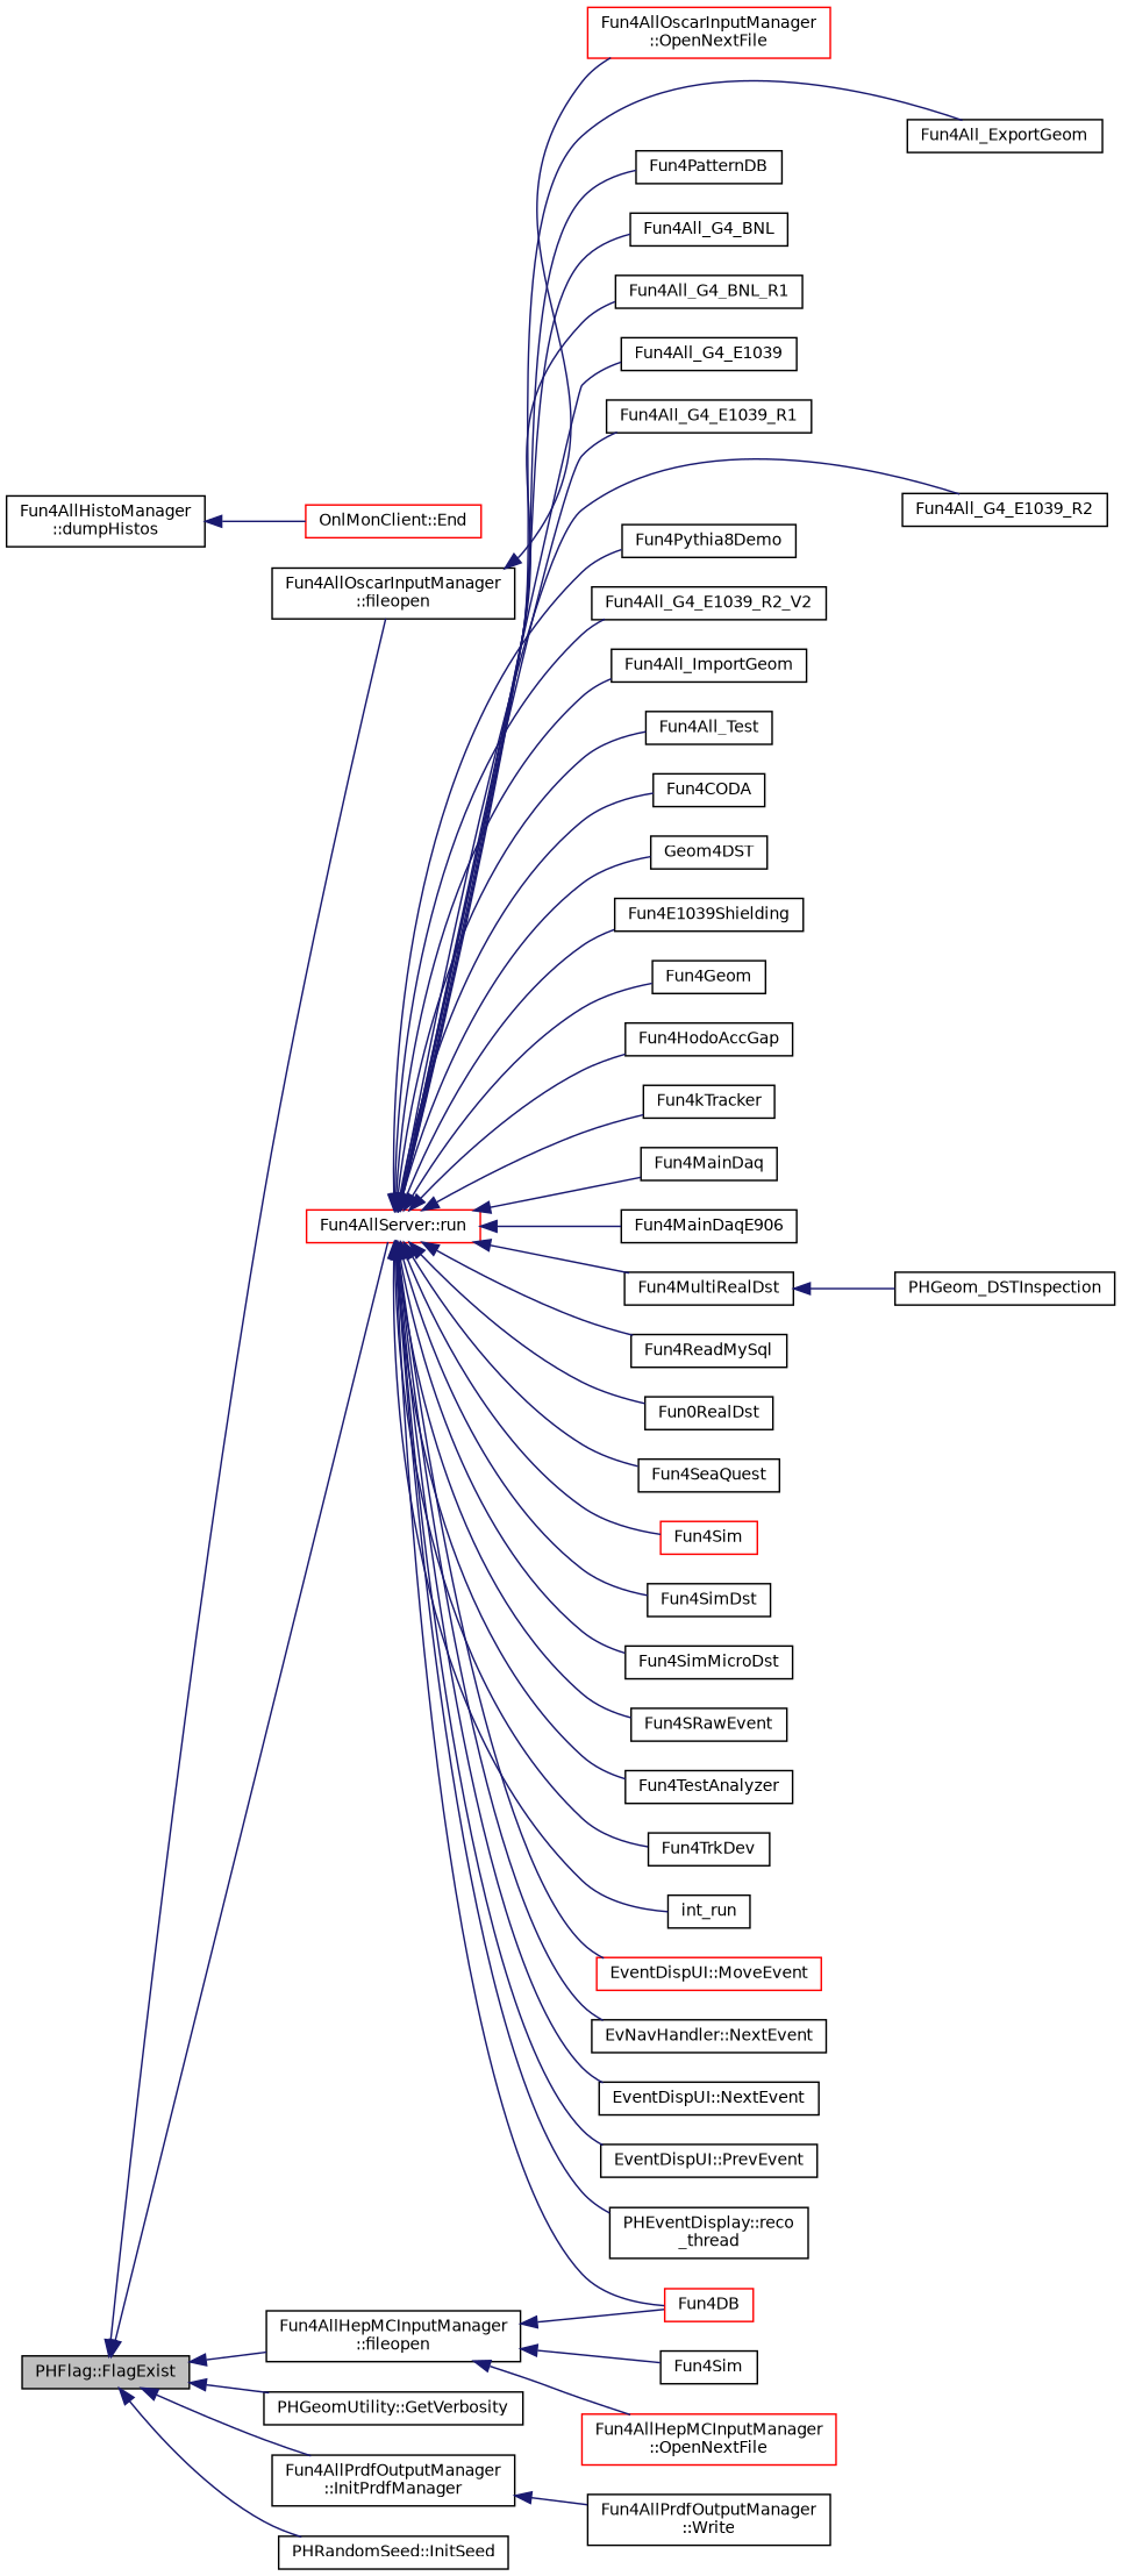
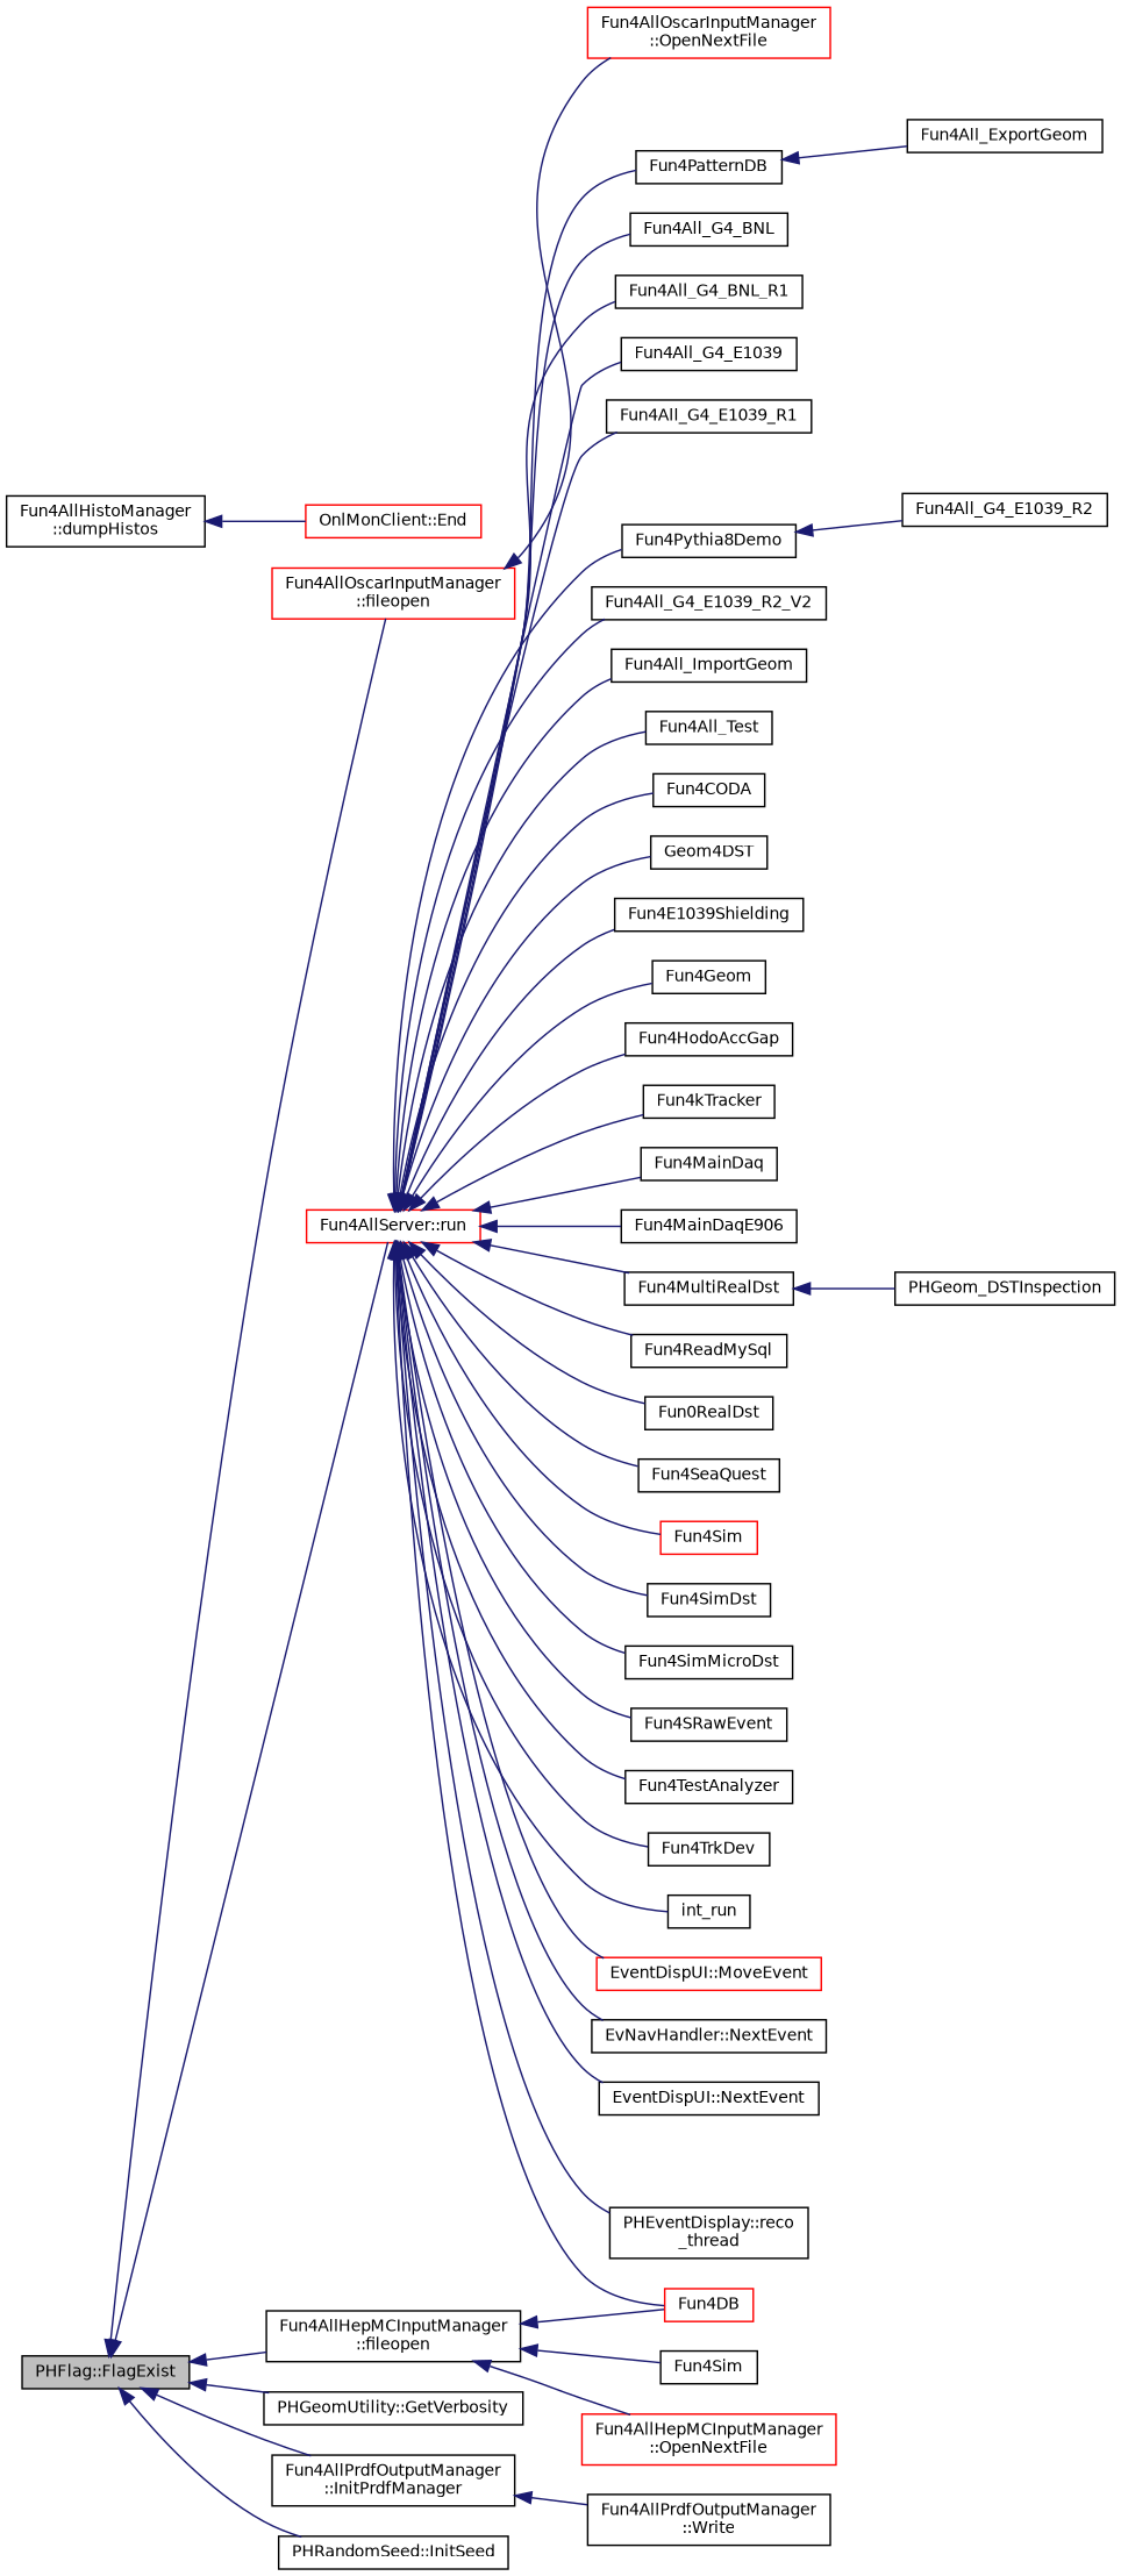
  digraph {
    fontname="DejaVu Sans"
    rankdir=LR
    node [color=black fontname="DejaVu Sans" fontsize=10 shape=record]
    edge [color=midnightblue dir=back fontname="DejaVu Sans" fontsize=10 labelfontname=FreeSans labelfontsize=10 style=solid]
    n1 [fillcolor=grey75 fontcolor=black height=0.2 label="PHFlag::FlagExist" style=filled width=0.4]
-   n2 [height=0.2 label="Fun4AllOscarInputManager\l::fileopen" width=0.4]
+   n2 [color=red height=0.2 label="Fun4AllOscarInputManager\l::fileopen" width=0.4]
    n3 [height=0.2 label="Fun4AllHepMCInputManager\l::fileopen" width=0.4]
    n4 [height=0.2 label="PHGeomUtility::GetVerbosity" width=0.4]
    n5 [height=0.2 label="Fun4AllPrdfOutputManager\l::InitPrdfManager" width=0.4]
    n6 [height=0.2 label="PHRandomSeed::InitSeed" width=0.4]
    n7 [color=red height=0.2 label="Fun4AllServer::run" width=0.4]
    n8 [height=0.2 label="Fun4AllHistoManager\l::dumpHistos" width=0.4]
    n9 [color=red height=0.2 label="OnlMonClient::End" width=0.4]
    n10 [color=red height=0.2 label="Fun4AllOscarInputManager\l::OpenNextFile" width=0.4]
    n11 [color=red height=0.2 label=Fun4DB width=0.4]
    n12 [height=0.2 label=Fun4Sim width=0.4]
    n13 [color=red height=0.2 label="Fun4AllHepMCInputManager\l::OpenNextFile" width=0.4]
    n14 [height=0.2 label="Fun4AllPrdfOutputManager\l::Write" width=0.4]
    n15 [height=0.2 label=Fun4All_ExportGeom width=0.4]
    n16 [height=0.2 label=Fun4All_G4_BNL width=0.4]
    n17 [height=0.2 label=Fun4All_G4_BNL_R1 width=0.4]
    n18 [height=0.2 label=Fun4All_G4_E1039 width=0.4]
    n19 [height=0.2 label=Fun4All_G4_E1039_R1 width=0.4]
    n20 [height=0.2 label=Fun4All_G4_E1039_R2 width=0.4]
    n21 [height=0.2 label=Fun4All_G4_E1039_R2_V2 width=0.4]
    n22 [height=0.2 label=Fun4All_ImportGeom width=0.4]
    n23 [height=0.2 label=Fun4All_Test width=0.4]
    n24 [height=0.2 label=Fun4CODA width=0.4]
    n25 [height=0.2 label=Geom4DST width=0.4]
    n26 [height=0.2 label=Fun4E1039Shielding width=0.4]
    n27 [height=0.2 label=Fun4Geom width=0.4]
    n28 [height=0.2 label=Fun4HodoAccGap width=0.4]
    n29 [height=0.2 label=Fun4kTracker width=0.4]
    n30 [height=0.2 label=Fun4MainDaq width=0.4]
    n31 [height=0.2 label=Fun4MainDaqE906 width=0.4]
    n32 [height=0.2 label=Fun4MultiRealDst width=0.4]
    n33 [height=0.2 label=Fun4PatternDB width=0.4]
    n34 [height=0.2 label=Fun4Pythia8Demo width=0.4]
    n35 [height=0.2 label=Fun4ReadMySql width=0.4]
    n36 [height=0.2 label=Fun0RealDst width=0.4]
    n37 [height=0.2 label=Fun4SeaQuest width=0.4]
    n38 [color=red height=0.2 label=Fun4Sim width=0.4]
    n39 [height=0.2 label=Fun4SimDst width=0.4]
    n40 [height=0.2 label=Fun4SimMicroDst width=0.4]
    n41 [height=0.2 label=Fun4SRawEvent width=0.4]
    n42 [height=0.2 label=Fun4TestAnalyzer width=0.4]
    n43 [height=0.2 label=Fun4TrkDev width=0.4]
    n44 [height=0.2 label=int_run width=0.4]
    n45 [color=red height=0.2 label="EventDispUI::MoveEvent" width=0.4]
    n46 [height=0.2 label="EvNavHandler::NextEvent" width=0.4]
    n47 [height=0.2 label="EventDispUI::NextEvent" width=0.4]
-   n48 [height=0.2 label="EventDispUI::PrevEvent" width=0.4]
    n49 [height=0.2 label="PHEventDisplay::reco\l_thread" width=0.4]
    n50 [height=0.2 label=PHGeom_DSTInspection width=0.4]
    n1 -> n2
    n1 -> n3
    n1 -> n4
    n1 -> n5
    n1 -> n6
    n1 -> n7
    n2 -> n10
    n3 -> n11
    n3 -> n12
    n3 -> n13
    n5 -> n14
    n7 -> n11
-   n7 -> n15
+   n33 -> n15
    n7 -> n16
    n7 -> n17
    n7 -> n18
    n7 -> n19
-   n7 -> n20
+   n34 -> n20
    n7 -> n21
    n7 -> n22
    n7 -> n23
    n7 -> n24
    n7 -> n25
    n7 -> n26
    n7 -> n27
    n7 -> n28
    n7 -> n29
    n7 -> n30
    n7 -> n31
    n7 -> n32
    n7 -> n33
    n7 -> n34
    n7 -> n35
    n7 -> n36
    n7 -> n37
    n7 -> n38
    n7 -> n39
    n7 -> n40
    n7 -> n41
    n7 -> n42
    n7 -> n43
    n7 -> n44
    n7 -> n45
    n7 -> n46
    n7 -> n47
-   n7 -> n48
    n7 -> n49
    n8 -> n9
    n32 -> n50
  }
